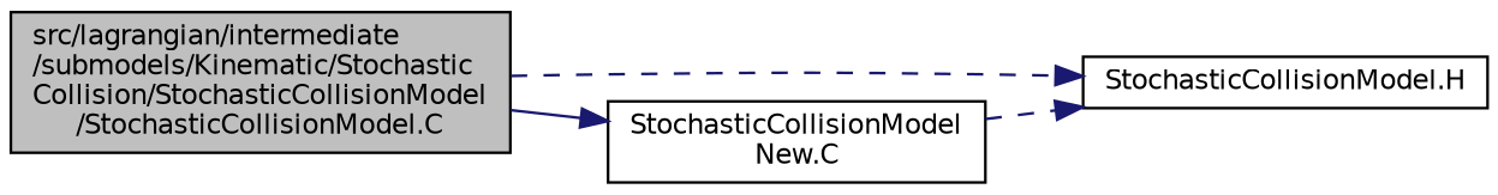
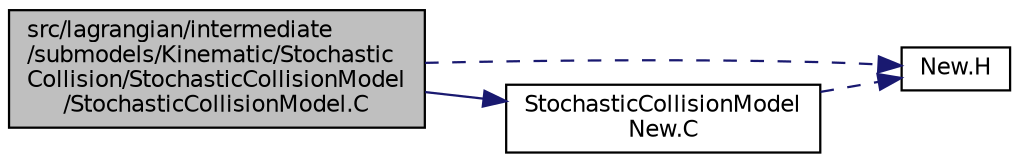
  digraph {
    rankdir=LR
    node [color=black fontname=Helvetica fontsize=10 shape=record]
    edge [color=midnightblue fontname=Helvetica fontsize=10 labelfontname=Helvetica labelfontsize=10 style=dashed]
    n1 [fillcolor=grey75 fontcolor=black height=0.2 label="src/lagrangian/intermediate\l/submodels/Kinematic/Stochastic\lCollision/StochasticCollisionModel\l/StochasticCollisionModel.C" style=filled width=0.4]
-   n2 [height=0.2 label="StochasticCollisionModel.H" width=0.4]
+   n2 [height=0.2 label="New.H" width=0.4]
    n3 [height=0.2 label="StochasticCollisionModel\lNew.C" width=0.4]
    n1 -> n2
    n1 -> n3 [style=solid]
    n3 -> n2
  }
